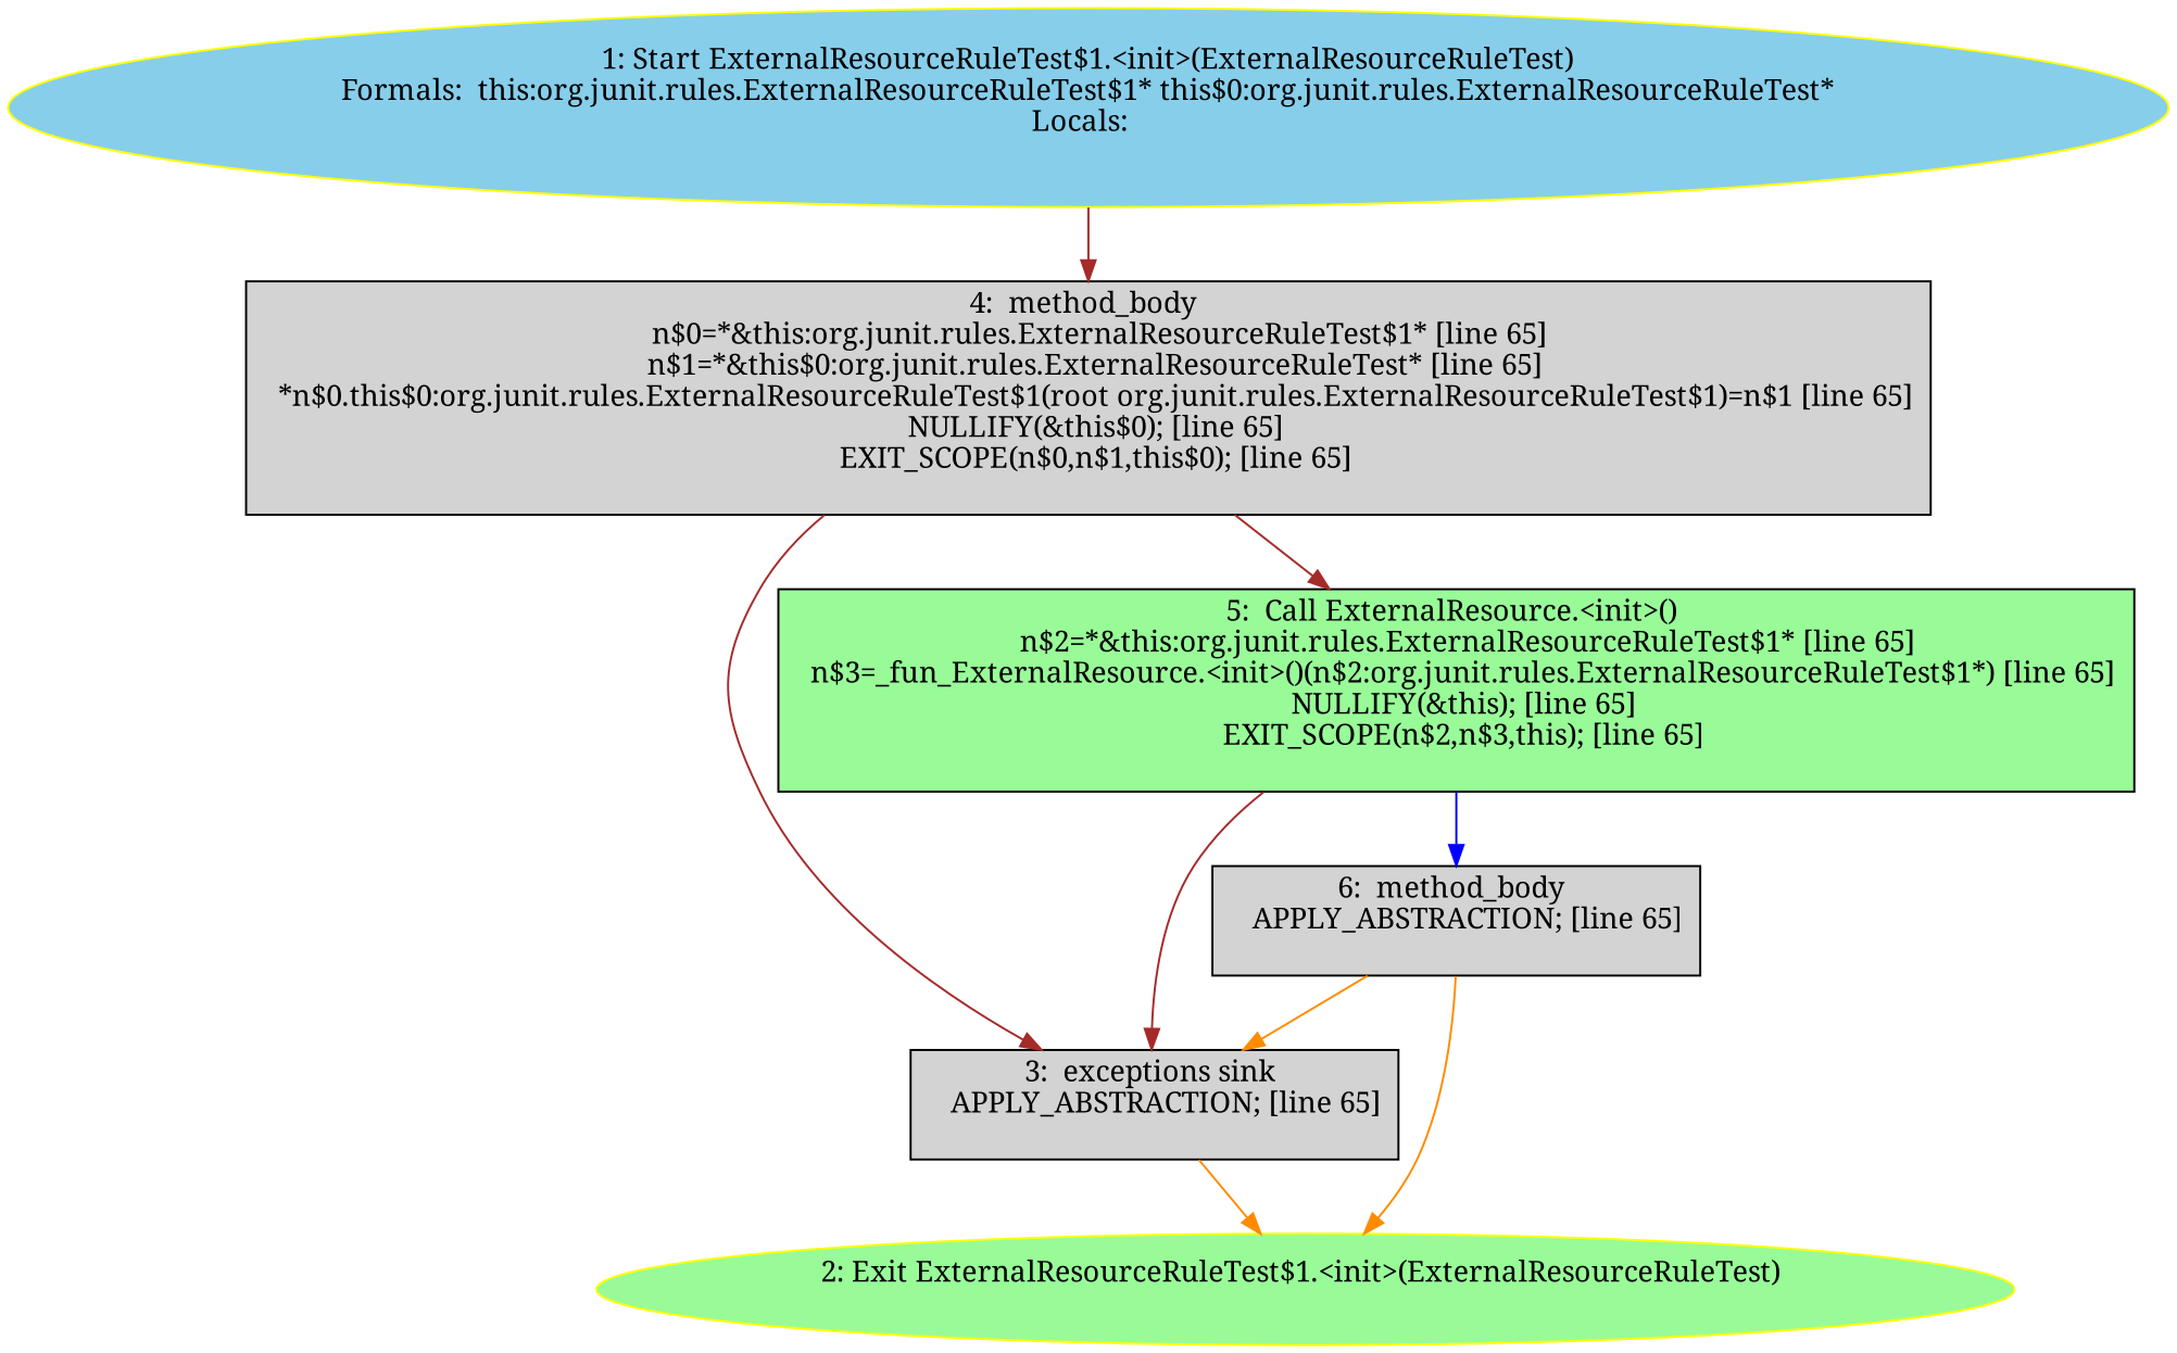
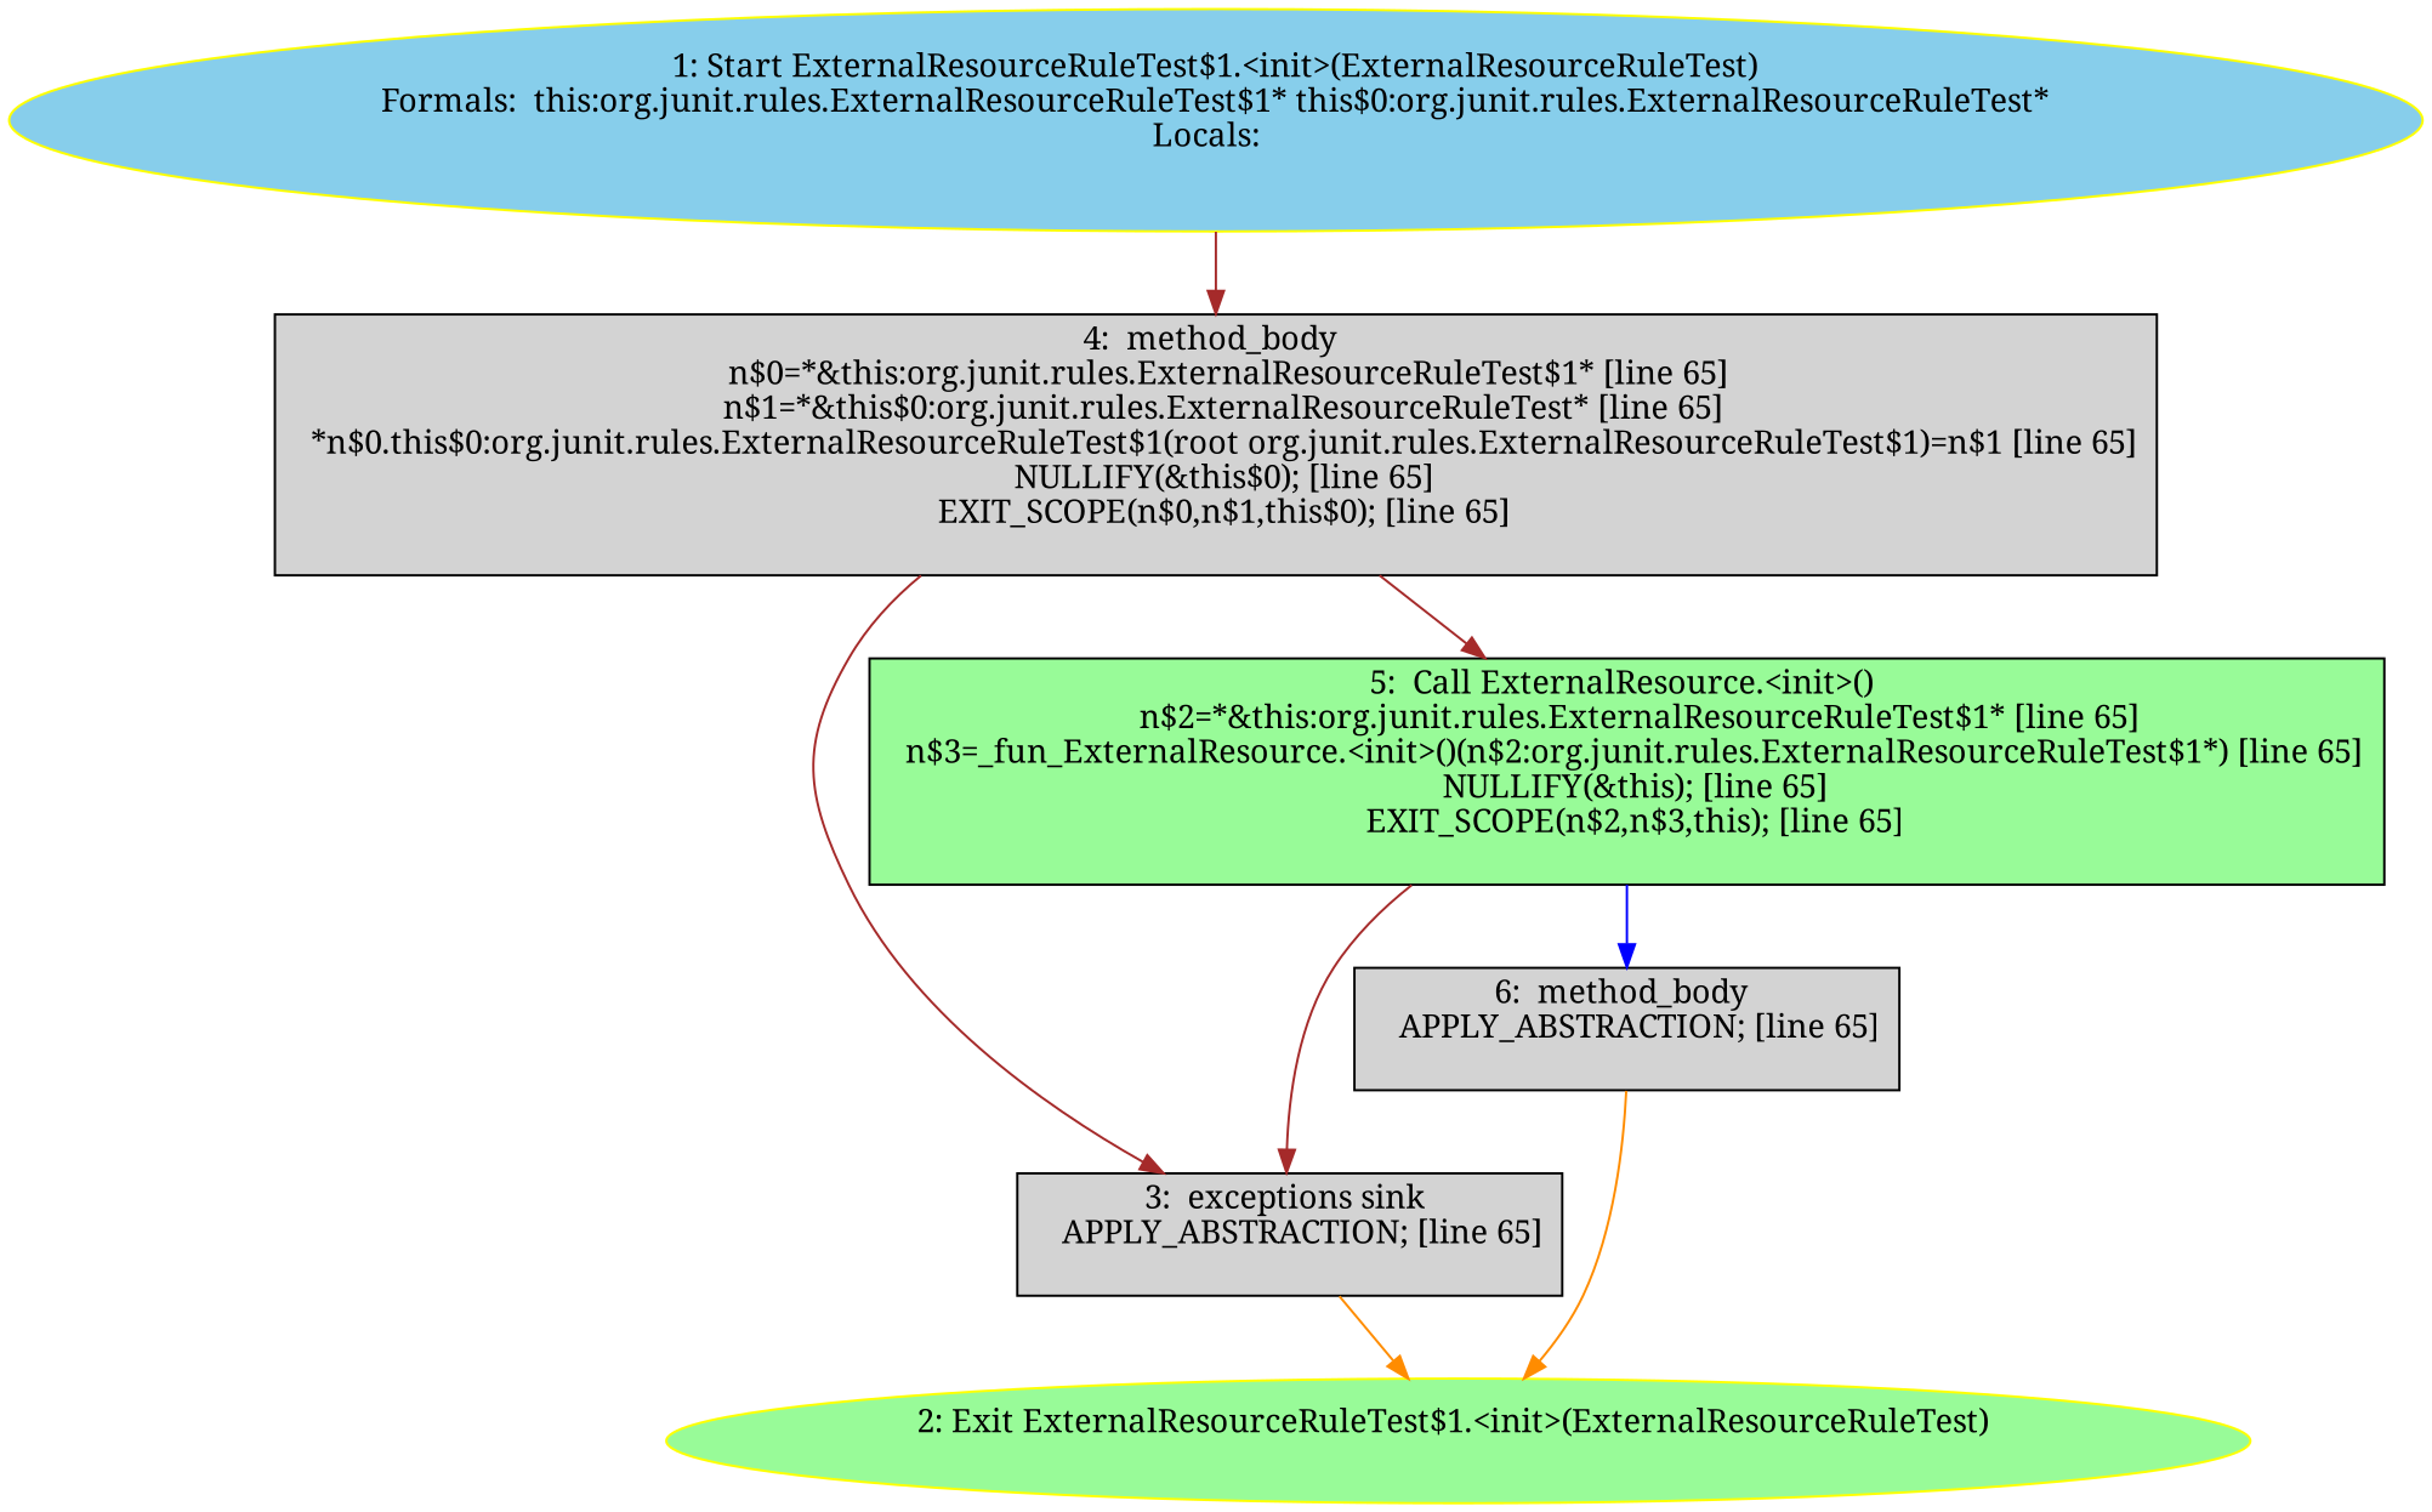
  digraph {
    fontname="Noto Serif"
    node [style=filled fillcolor=lightgrey fontname="Noto Serif" shape=box]
    edge [color=brown fontname="Noto Serif"]
    n1 [color=yellow label="1: Start ExternalResourceRuleTest$1.<init>(ExternalResourceRuleTest)\nFormals:  this:org.junit.rules.ExternalResourceRuleTest$1* this$0:org.junit.rules.ExternalResourceRuleTest*\nLocals:  \n  " fillcolor=skyblue shape=""]
    n2 [label="4:  method_body \n   n$0=*&this:org.junit.rules.ExternalResourceRuleTest$1* [line 65]\n  n$1=*&this$0:org.junit.rules.ExternalResourceRuleTest* [line 65]\n  *n$0.this$0:org.junit.rules.ExternalResourceRuleTest$1(root org.junit.rules.ExternalResourceRuleTest$1)=n$1 [line 65]\n  NULLIFY(&this$0); [line 65]\n  EXIT_SCOPE(n$0,n$1,this$0); [line 65]\n "]
    n3 [label="3:  exceptions sink \n   APPLY_ABSTRACTION; [line 65]\n "]
    n4 [label="5:  Call ExternalResource.<init>() \n   n$2=*&this:org.junit.rules.ExternalResourceRuleTest$1* [line 65]\n  n$3=_fun_ExternalResource.<init>()(n$2:org.junit.rules.ExternalResourceRuleTest$1*) [line 65]\n  NULLIFY(&this); [line 65]\n  EXIT_SCOPE(n$2,n$3,this); [line 65]\n " fillcolor=palegreen]
    n5 [color=yellow label="2: Exit ExternalResourceRuleTest$1.<init>(ExternalResourceRuleTest) \n  " fillcolor=palegreen shape=""]
    n6 [label="6:  method_body \n   APPLY_ABSTRACTION; [line 65]\n "]
    n1 -> n2
    n2 -> n3
    n2 -> n4
    n3 -> n5 [color=darkorange]
    n4 -> n3
    n4 -> n6 [color=blue]
-   n6 -> n3 [color=darkorange]
    n6 -> n5 [color=darkorange]
  }
